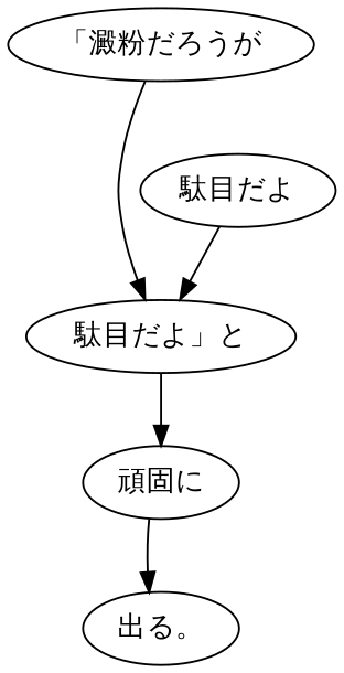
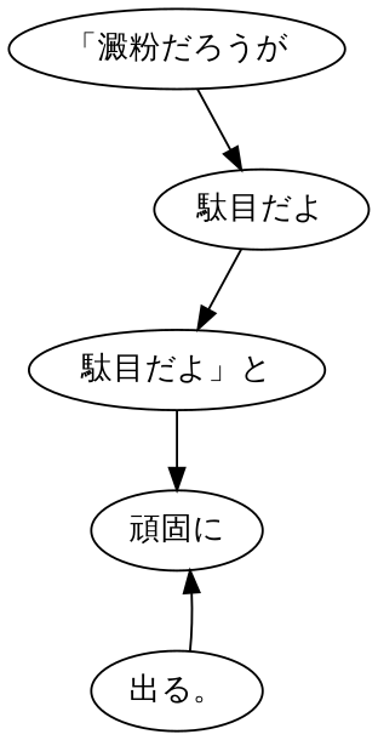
  digraph {
    n1 [label="「澱粉だろうが"]
    n2 [label="駄目だよ」と"]
    n3 [label="頑固に"]
    n4 [label="駄目だよ"]
    n5 [label="出る。"]
-   n1 -> n2
+   n1 -> n4
    n2 -> n3
-   n3 -> n5
+   n5 -> n3
    n4 -> n2
  }
